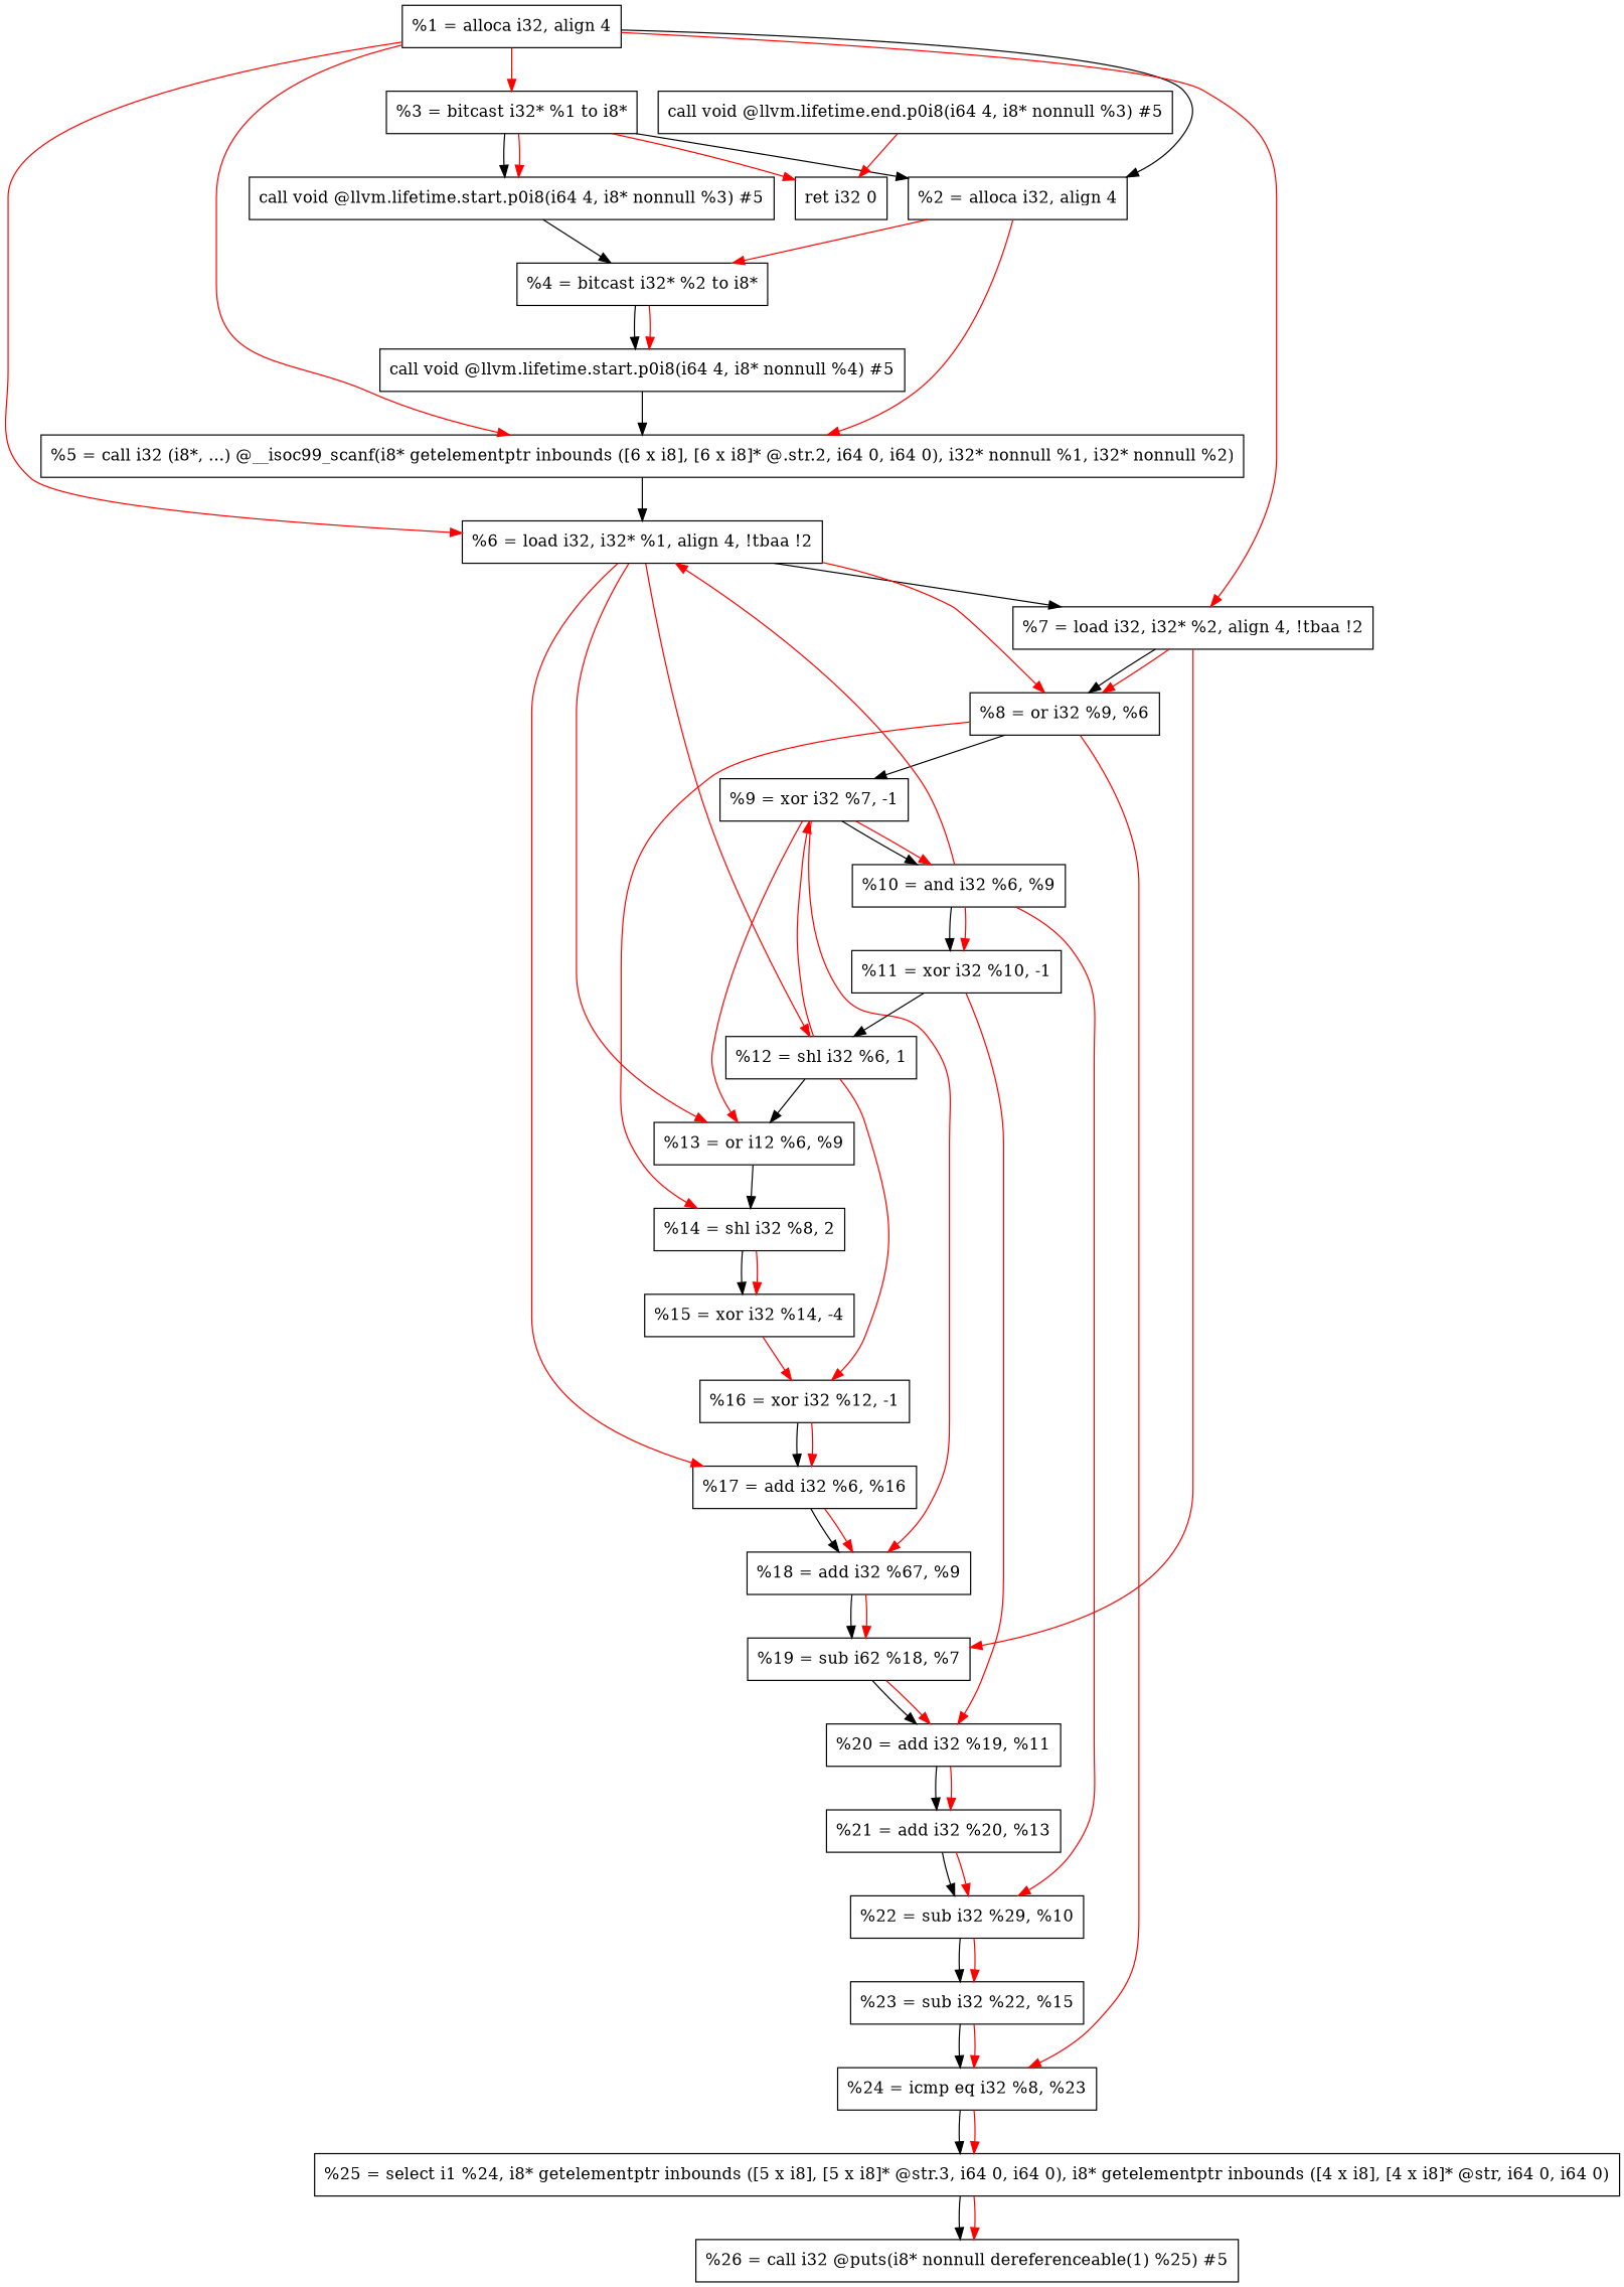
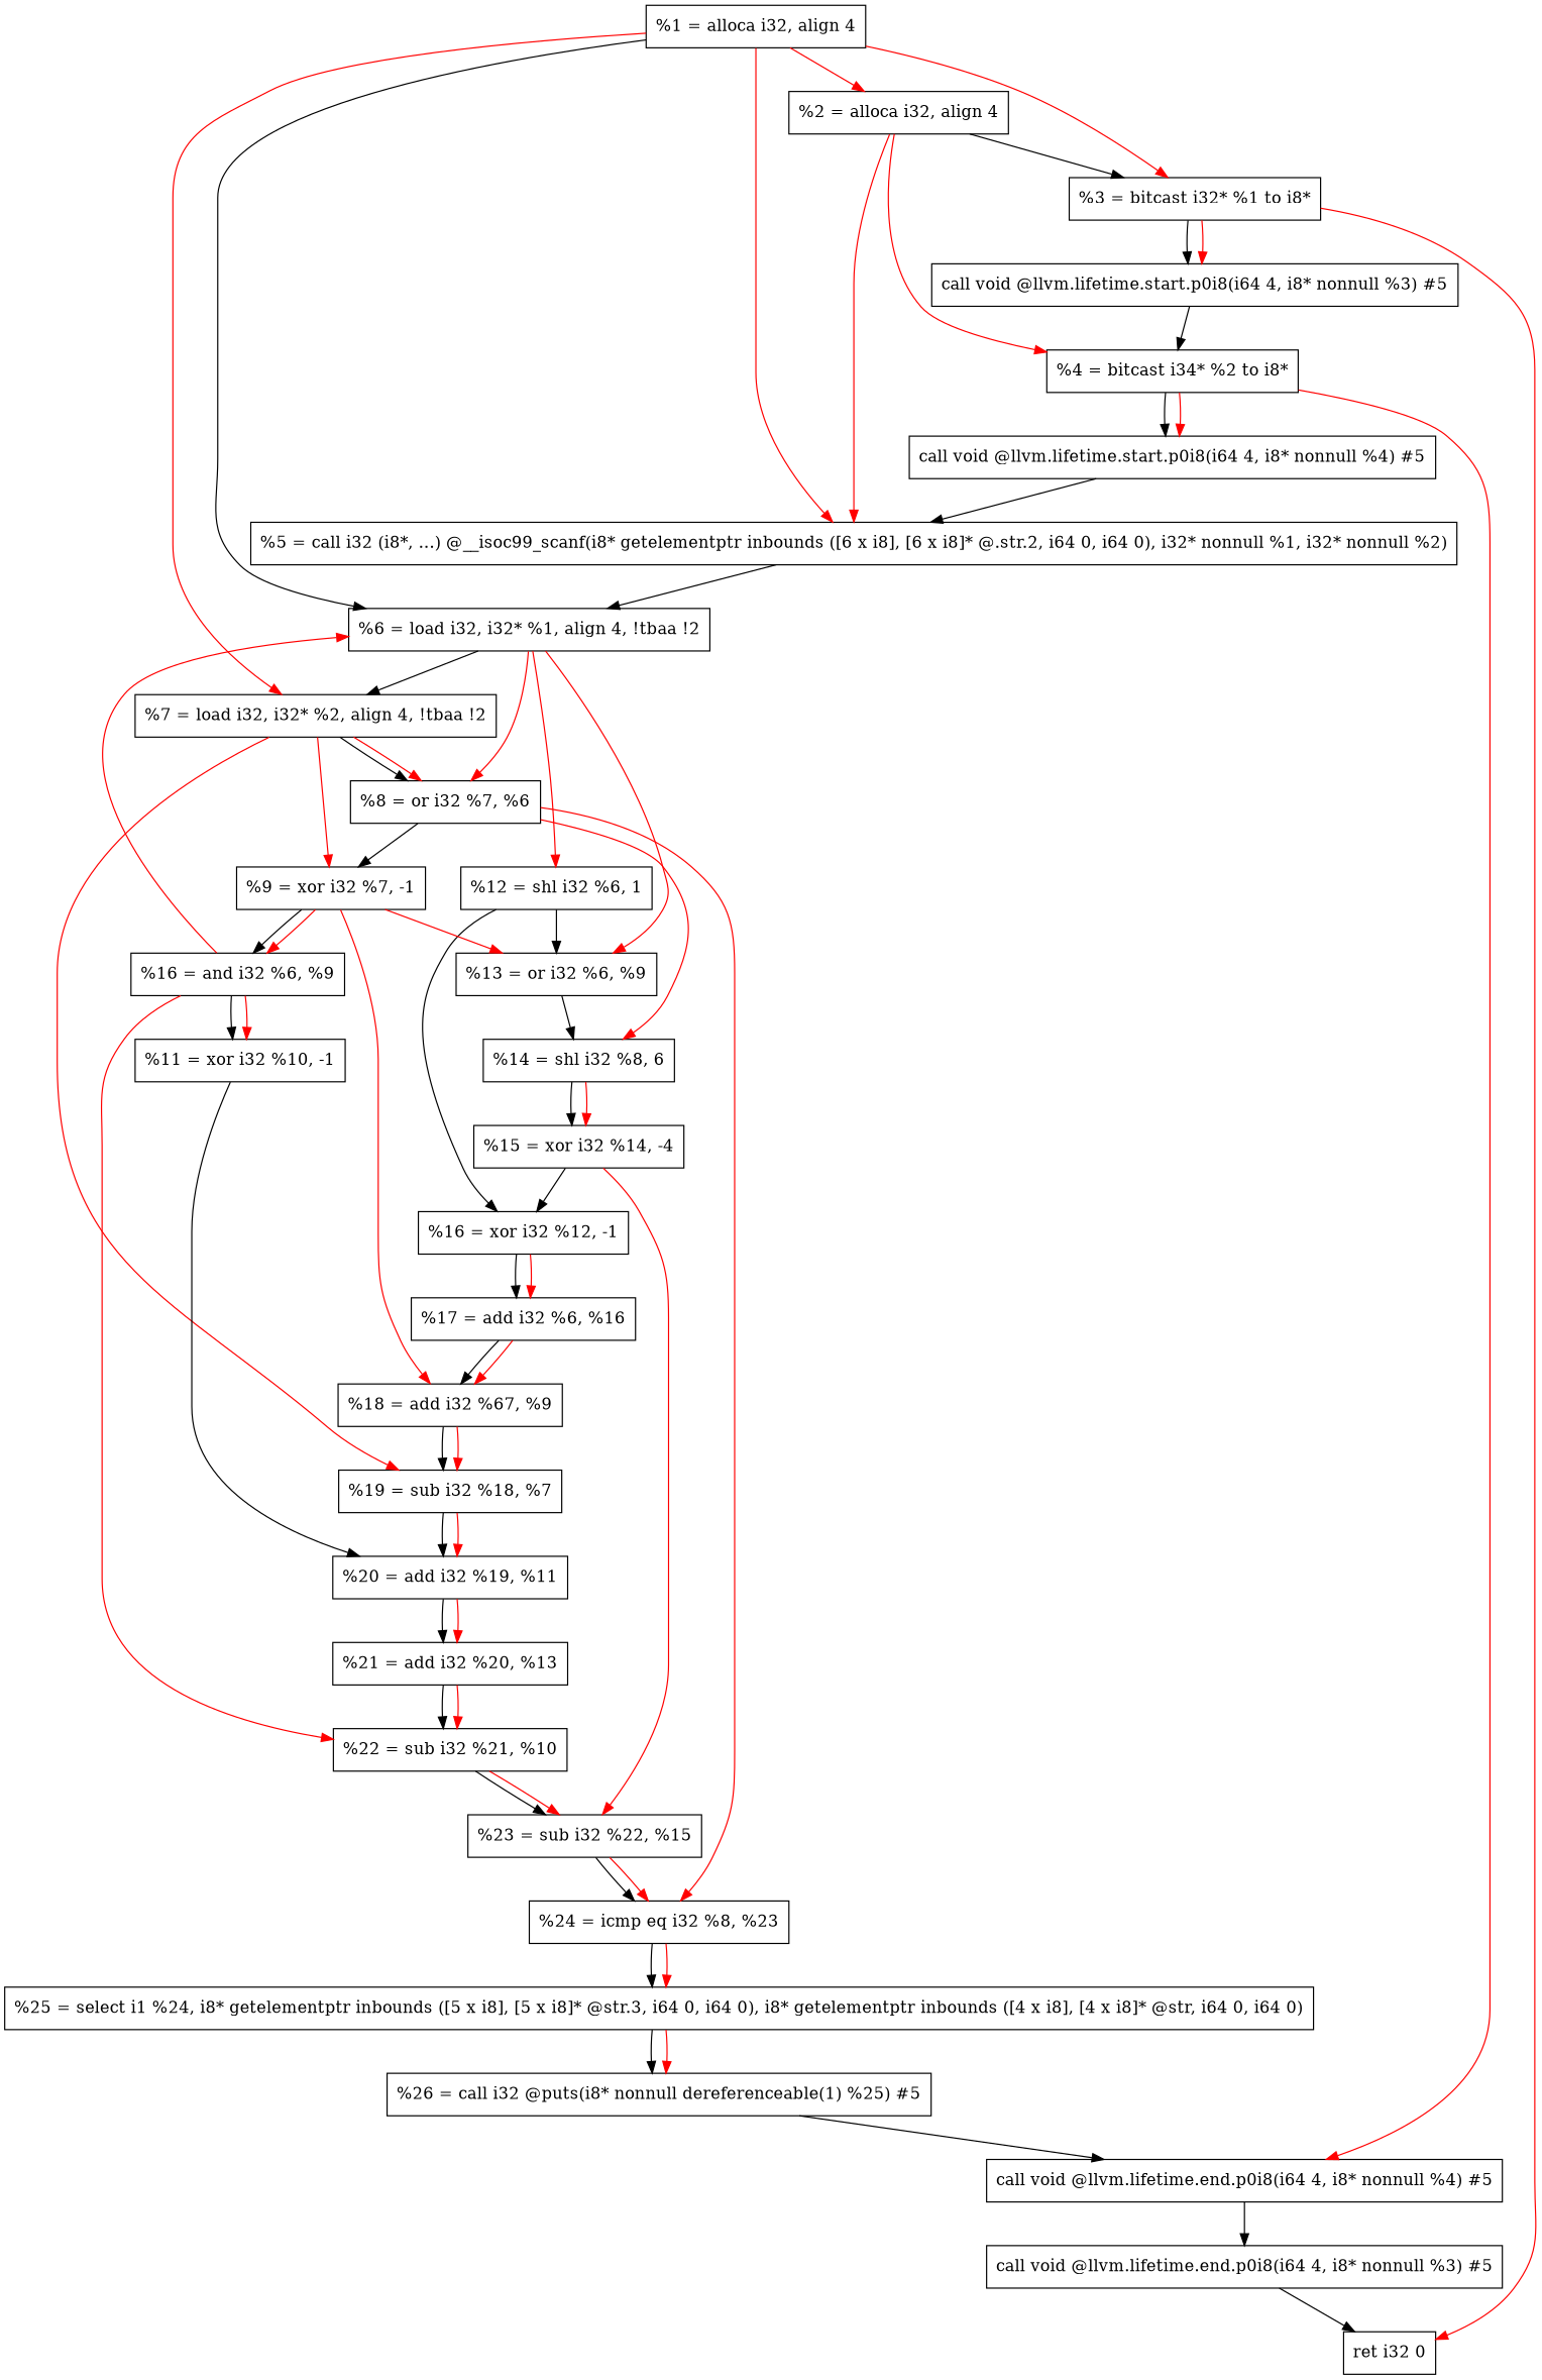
  digraph {
    node [shape=record]
    edge [color=red]
    n1 [label="  %1 = alloca i32, align 4"]
    n2 [label="  %2 = alloca i32, align 4"]
    n3 [label="  %3 = bitcast i32* %1 to i8*"]
    n4 [label="  %5 = call i32 (i8*, ...) @__isoc99_scanf(i8* getelementptr inbounds ([6 x i8], [6 x i8]* @.str.2, i64 0, i64 0), i32* nonnull %1, i32* nonnull %2)"]
    n5 [label="  %6 = load i32, i32* %1, align 4, !tbaa !2"]
    n6 [label="  %7 = load i32, i32* %2, align 4, !tbaa !2"]
-   n7 [label="  %4 = bitcast i32* %2 to i8*"]
+   n7 [label="%4 = bitcast i34* %2 to i8*"]
    n8 [label="  call void @llvm.lifetime.start.p0i8(i64 4, i8* nonnull %3) #5"]
    n9 [label="  ret i32 0"]
-   n10 [label="%8 = or i32 %9, %6"]
+   n10 [label="  %8 = or i32 %7, %6"]
    n11 [label="  %12 = shl i32 %6, 1"]
-   n12 [label="%13 = or i12 %6, %9"]
+   n12 [label="  %13 = or i32 %6, %9"]
    n13 [label="  %17 = add i32 %6, %16"]
    n14 [label="  call void @llvm.lifetime.start.p0i8(i64 4, i8* nonnull %4) #5"]
+   n15 [label="  call void @llvm.lifetime.end.p0i8(i64 4, i8* nonnull %4) #5"]
    n16 [label="  %9 = xor i32 %7, -1"]
-   n17 [label="%19 = sub i62 %18, %7"]
+   n17 [label="  %19 = sub i32 %18, %7"]
    n18 [label="  call void @llvm.lifetime.end.p0i8(i64 4, i8* nonnull %3) #5"]
-   n19 [label="  %14 = shl i32 %8, 2"]
+   n19 [label="%14 = shl i32 %8, 6"]
    n20 [label="  %24 = icmp eq i32 %8, %23"]
-   n21 [label="  %10 = and i32 %6, %9"]
+   n21 [label="%16 = and i32 %6, %9"]
    n22 [label="  %11 = xor i32 %10, -1"]
-   n23 [label="%22 = sub i32 %29, %10"]
+   n23 [label="  %22 = sub i32 %21, %10"]
    n24 [label="  %16 = xor i32 %12, -1"]
    n25 [label="%18 = add i32 %67, %9"]
    n26 [label="  %20 = add i32 %19, %11"]
    n27 [label="  %15 = xor i32 %14, -4"]
    n28 [label="  %25 = select i1 %24, i8* getelementptr inbounds ([5 x i8], [5 x i8]* @str.3, i64 0, i64 0), i8* getelementptr inbounds ([4 x i8], [4 x i8]* @str, i64 0, i64 0)"]
    n29 [label="  %23 = sub i32 %22, %15"]
    n30 [label="  %21 = add i32 %20, %13"]
    n31 [label="  %26 = call i32 @puts(i8* nonnull dereferenceable(1) %25) #5"]
-   n1 -> n2 [color=""]
+   n1 -> n2
    n1 -> n3
    n1 -> n4
-   n1 -> n5
+   n1 -> n5 [color=black]
    n1 -> n6
-   n3 -> n2 [color=""]
+   n2 -> n3 [color=""]
    n2 -> n4
    n2 -> n7
    n3 -> n8 [color=""]
    n3 -> n8
    n3 -> n9
    n4 -> n5 [color=""]
    n5 -> n6 [color=""]
    n5 -> n10
    n5 -> n11
    n5 -> n12
-   n5 -> n13
    n6 -> n10 [color=""]
    n6 -> n10
-   n11 -> n16
+   n6 -> n16
    n6 -> n17
    n7 -> n14 [color=""]
    n7 -> n14
+   n7 -> n15
    n8 -> n7 [color=""]
    n10 -> n16 [color=""]
    n10 -> n19
    n10 -> n20
    n11 -> n12 [color=""]
-   n11 -> n24
+   n11 -> n24 [color=black]
    n12 -> n19 [color=""]
    n13 -> n25 [color=""]
    n13 -> n25
    n14 -> n4 [color=""]
+   n15 -> n18 [color=""]
    n16 -> n12
    n16 -> n21 [color=""]
    n16 -> n21
    n16 -> n25
    n17 -> n26 [color=""]
    n17 -> n26
-   n18 -> n9
+   n18 -> n9 [color=""]
    n19 -> n27 [color=""]
    n19 -> n27
    n20 -> n28 [color=""]
    n20 -> n28
    n21 -> n5
    n21 -> n22 [color=""]
    n21 -> n22
    n21 -> n23
-   n22 -> n11 [color=""]
-   n22 -> n26
+   n22 -> n26 [color=black]
    n23 -> n29 [color=""]
    n23 -> n29
    n24 -> n13 [color=""]
    n24 -> n13
    n25 -> n17 [color=""]
    n25 -> n17
    n26 -> n30 [color=""]
    n26 -> n30
-   n27 -> n24
+   n27 -> n24 [color=""]
+   n27 -> n29
    n28 -> n31 [color=""]
    n28 -> n31
    n29 -> n20 [color=""]
    n29 -> n20
    n30 -> n23 [color=""]
    n30 -> n23
+   n31 -> n15 [color=""]
  }
